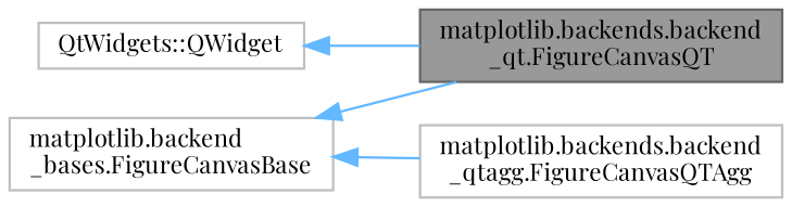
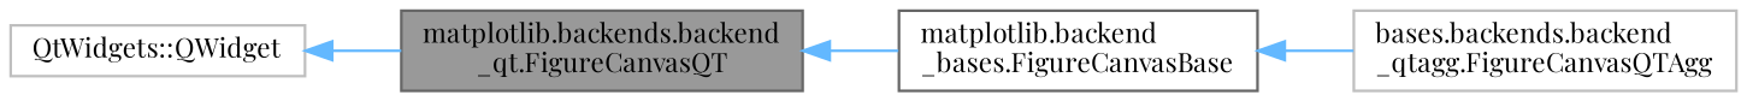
  digraph {
    fontname="Playfair Display"
    rankdir=LR
    node [color=gray40 fillcolor=white fontname="Playfair Display" fontsize=10 shape=box style=filled]
    edge [color=steelblue1 dir=back fontname="Playfair Display" fontsize=10 labelfontname=Helvetica labelfontsize=10 style=solid]
    n1 [fillcolor=grey60 fontcolor=black height=0.2 label="matplotlib.backends.backend\l_qt.FigureCanvasQT" width=0.4]
-   n2 [color=grey75 height=0.2 label="matplotlib.backends.backend\l_qtagg.FigureCanvasQTAgg" width=0.4]
-   n3 [color=grey75 height=0.2 label="matplotlib.backend\l_bases.FigureCanvasBase" width=0.4]
+   n2 [color=grey75 height=0.2 label="bases.backends.backend\l_qtagg.FigureCanvasQTAgg" width=0.4]
+   n3 [height=0.2 label="matplotlib.backend\l_bases.FigureCanvasBase" width=0.4]
    n4 [color=grey75 height=0.2 label="QtWidgets::QWidget" width=0.4]
-   n3 -> n1
+   n1 -> n3
    n3 -> n2
    n4 -> n1
  }
